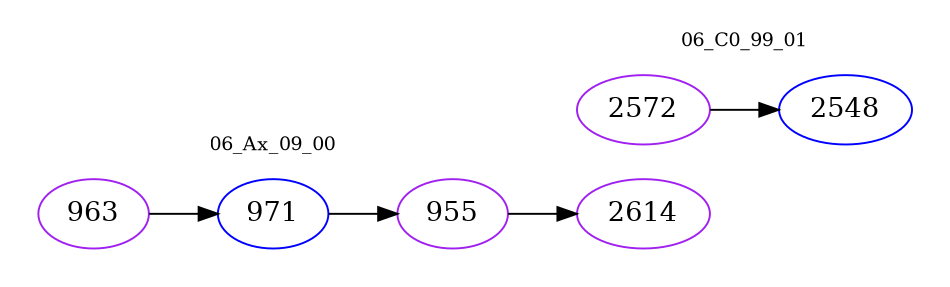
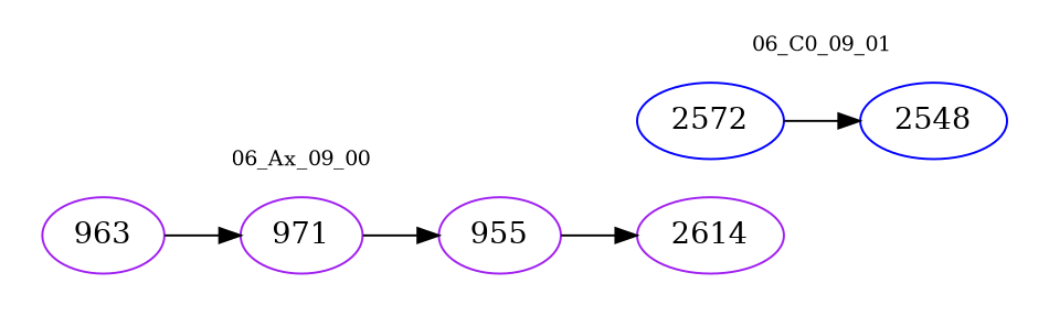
  digraph {
    rankdir=LR
    node [color=purple]
    edge [color=black]
    n1 [label=963]
-   n2 [color=blue label=971]
+   n2 [label=971]
    n3 [label=955]
-   n4 [label=2572]
+   n4 [color=blue label=2572]
    n5 [color=blue label=2548]
    n6 [label=2614]
    subgraph cluster_1 {
      color=white
      fontsize=10
      label="06_Ax_09_00"
      n1
      n2
      n3
    }
    subgraph cluster_2 {
      color=white
      fontsize=10
-     label="06_C0_99_01"
+     label="06_C0_09_01"
      n4
      n5
      n6
    }
    n1 -> n2
    n2 -> n3
    n3 -> n6
    n4 -> n5
  }
